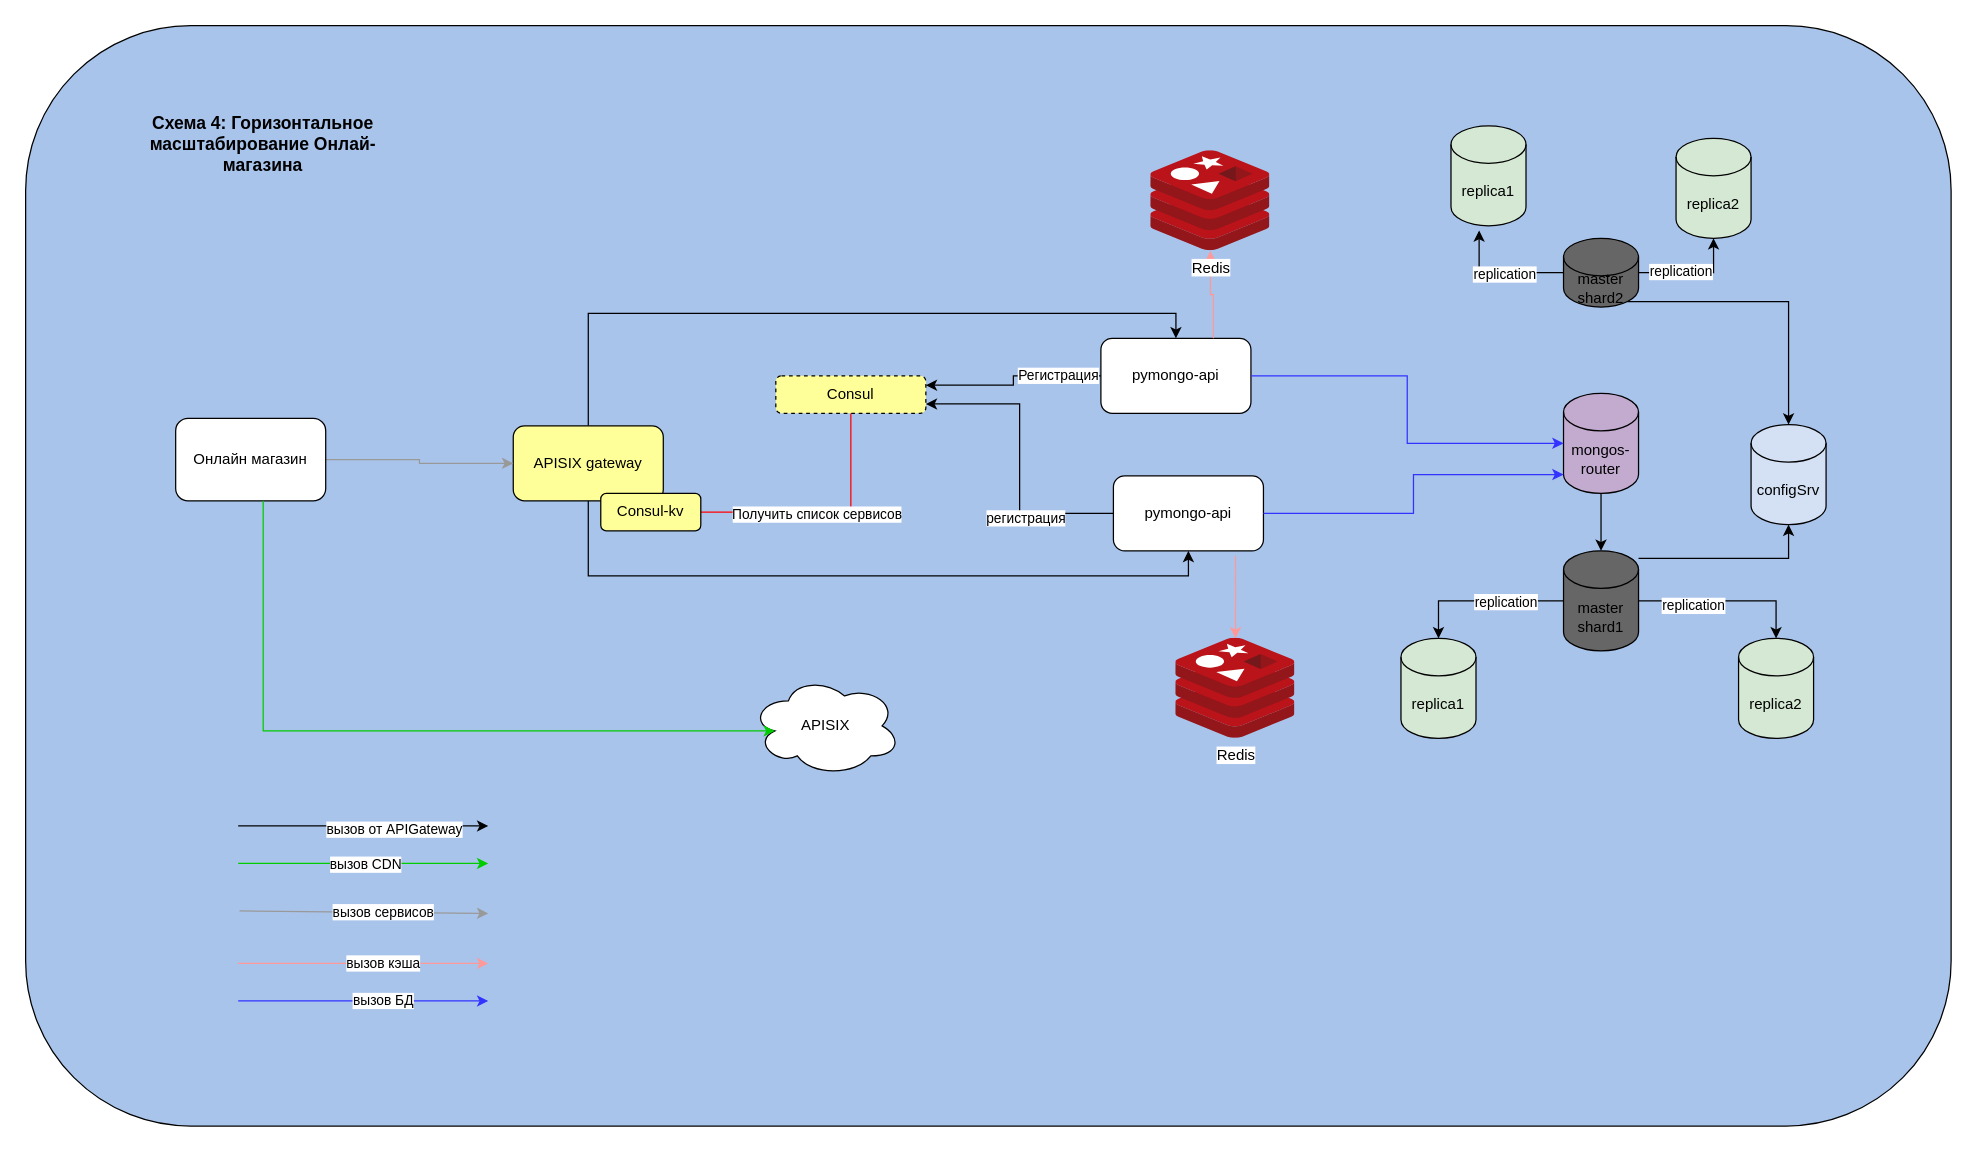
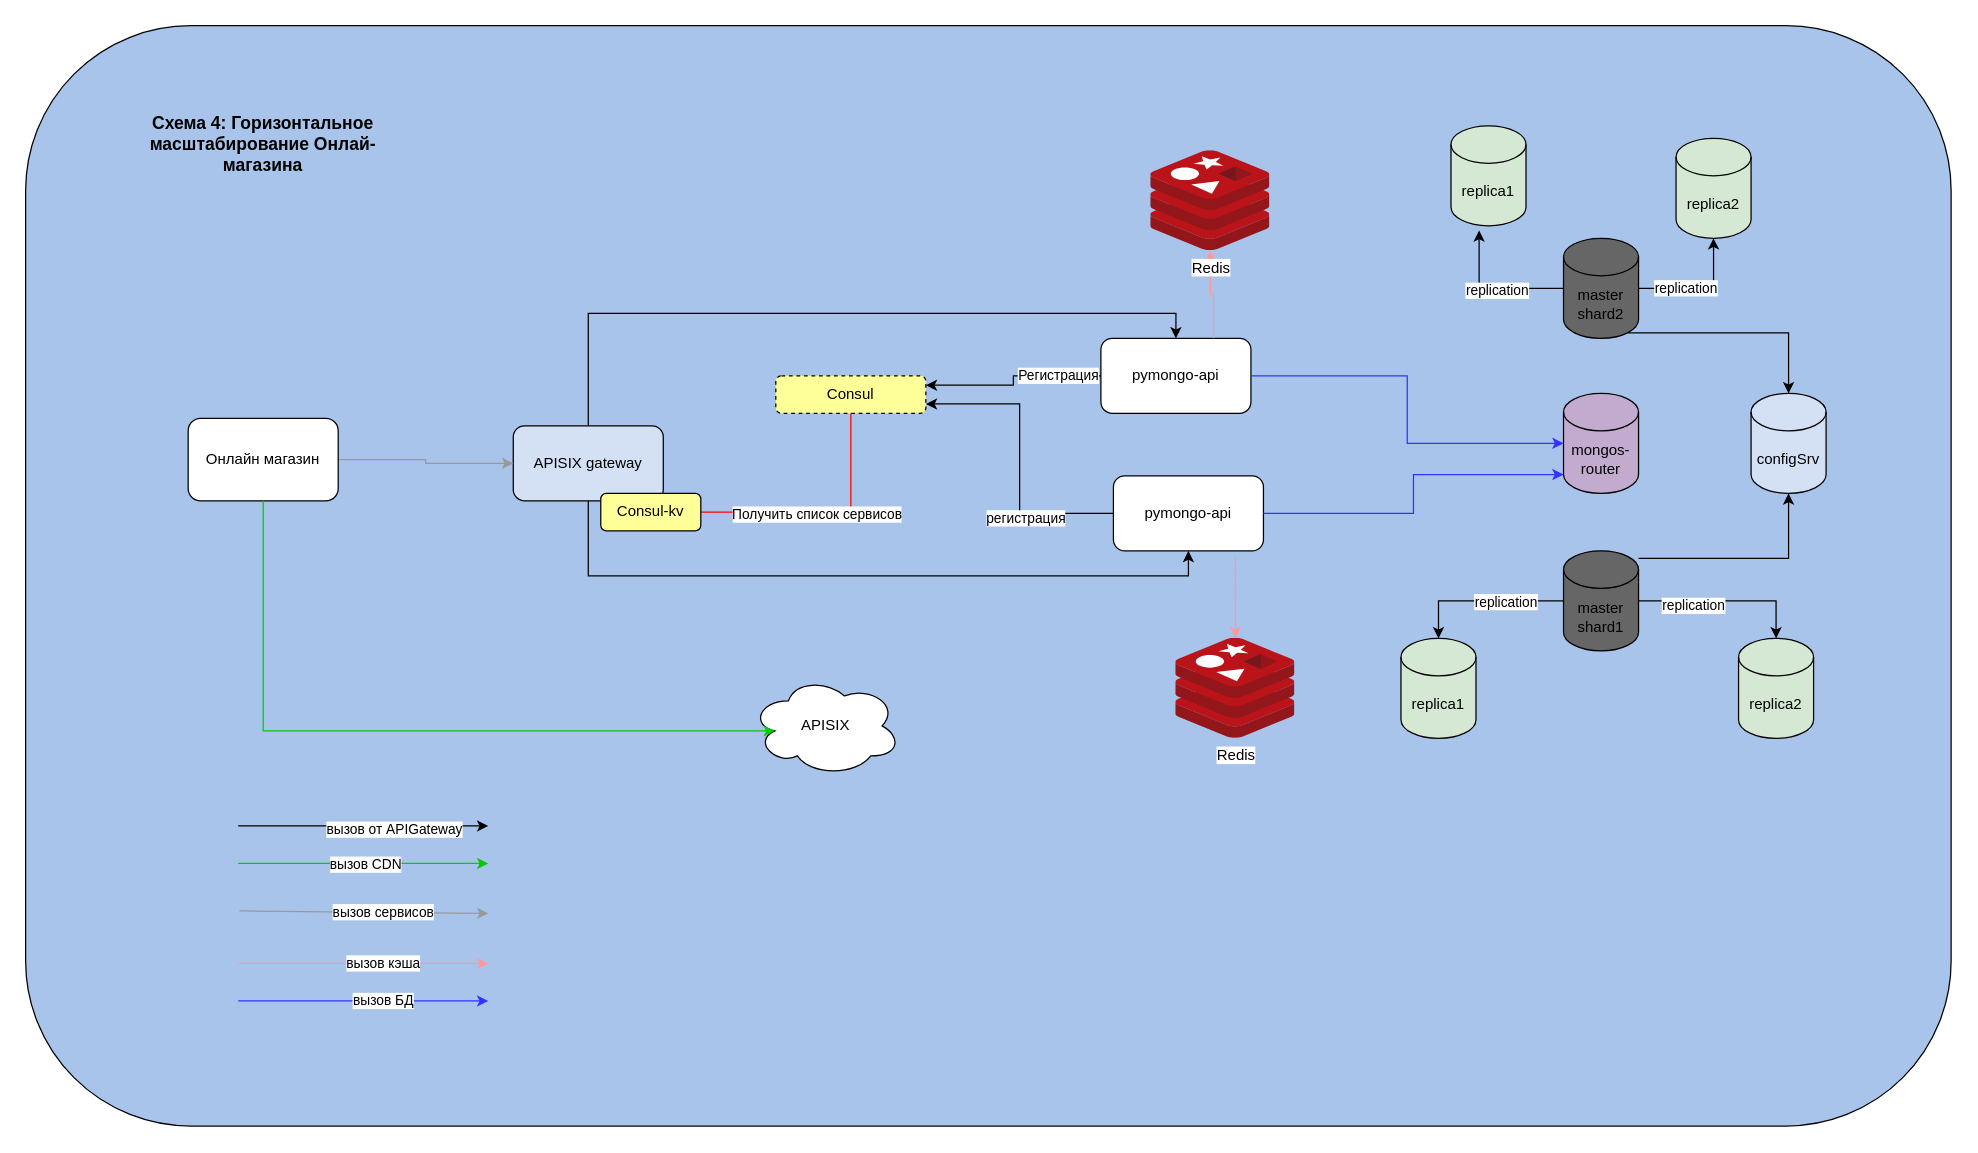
  <mxCell id="0" />
  <mxCell id="1" parent="0" />
  <mxCell id="2" value="" style="rounded=1;whiteSpace=wrap;html=1;fillColor=#A9C4EB;" parent="1" vertex="1"><mxGeometry x="20" y="20" width="1540" height="880" as="geometry" /></mxCell>
- <mxCell id="3" value="configSrv" style="shape=cylinder3;whiteSpace=wrap;html=1;boundedLbl=1;backgroundOutline=1;size=15;fillColor=#D4E1F5;" parent="1" vertex="1"><mxGeometry x="1400" y="339" width="60" height="80" as="geometry" /></mxCell>
+ <mxCell id="3" value="configSrv" style="shape=cylinder3;whiteSpace=wrap;html=1;boundedLbl=1;backgroundOutline=1;size=15;fillColor=#D4E1F5;" parent="1" vertex="1"><mxGeometry x="1400" y="314" width="60" height="80" as="geometry" /></mxCell>
  <mxCell id="4" value="pymongo-api" style="rounded=1;whiteSpace=wrap;html=1;" parent="1" vertex="1"><mxGeometry x="880" y="270" width="120" height="60" as="geometry" /></mxCell>
- <mxCell id="5" style="edgeStyle=orthogonalEdgeStyle;rounded=0;orthogonalLoop=1;jettySize=auto;html=1;exitX=0.5;exitY=1;exitDx=0;exitDy=0;exitPerimeter=0;" parent="1" source="6" target="7" edge="1"><mxGeometry relative="1" as="geometry" /></mxCell>
  <mxCell id="6" value="mongos-router" style="shape=cylinder3;whiteSpace=wrap;html=1;boundedLbl=1;backgroundOutline=1;size=15;fillColor=#C3ABD0;" parent="1" vertex="1"><mxGeometry x="1250" y="314" width="60" height="80" as="geometry" /></mxCell>
  <mxCell id="7" value="master&lt;br&gt;shard1" style="shape=cylinder3;whiteSpace=wrap;html=1;boundedLbl=1;backgroundOutline=1;size=15;fillColor=#666666;" parent="1" vertex="1"><mxGeometry x="1250" y="440" width="60" height="80" as="geometry" /></mxCell>
  <mxCell id="8" style="edgeStyle=orthogonalEdgeStyle;rounded=0;orthogonalLoop=1;jettySize=auto;html=1;entryX=0.5;entryY=1;entryDx=0;entryDy=0;entryPerimeter=0;exitX=1;exitY=0.075;exitDx=0;exitDy=0;exitPerimeter=0;" parent="1" source="7" target="3" edge="1"><mxGeometry relative="1" as="geometry" /></mxCell>
  <mxCell id="9" style="edgeStyle=orthogonalEdgeStyle;rounded=0;orthogonalLoop=1;jettySize=auto;html=1;entryX=0.5;entryY=0;entryDx=0;entryDy=0;entryPerimeter=0;exitX=0.855;exitY=1;exitDx=0;exitDy=-4.35;exitPerimeter=0;" parent="1" source="23" target="3" edge="1"><mxGeometry relative="1" as="geometry" /></mxCell>
  <mxCell id="10" value="&lt;font style=&quot;font-size: 14px;&quot;&gt;Схема 4: Горизонтальное масштабирование Онлай-магазина&lt;/font&gt;" style="text;html=1;align=center;verticalAlign=middle;whiteSpace=wrap;rounded=0;fontStyle=1" parent="1" vertex="1"><mxGeometry x="110" y="100" width="200" height="30" as="geometry" /></mxCell>
  <mxCell id="11" value="replica1" style="shape=cylinder3;whiteSpace=wrap;html=1;boundedLbl=1;backgroundOutline=1;size=15;fillColor=#D5E8D4;" parent="1" vertex="1"><mxGeometry x="1120" y="510" width="60" height="80" as="geometry" /></mxCell>
  <mxCell id="12" value="replica2" style="shape=cylinder3;whiteSpace=wrap;html=1;boundedLbl=1;backgroundOutline=1;size=15;fillColor=#D5E8D4;" parent="1" vertex="1"><mxGeometry x="1390" y="510" width="60" height="80" as="geometry" /></mxCell>
  <mxCell id="13" style="edgeStyle=orthogonalEdgeStyle;rounded=0;orthogonalLoop=1;jettySize=auto;html=1;entryX=0.5;entryY=0;entryDx=0;entryDy=0;entryPerimeter=0;" parent="1" source="7" target="11" edge="1"><mxGeometry relative="1" as="geometry" /></mxCell>
  <mxCell id="14" value="replication" style="edgeLabel;html=1;align=center;verticalAlign=middle;resizable=0;points=[];" parent="13" vertex="1" connectable="0"><mxGeometry x="-0.271" relative="1" as="geometry"><mxPoint as="offset" /></mxGeometry></mxCell>
  <mxCell id="15" style="edgeStyle=orthogonalEdgeStyle;rounded=0;orthogonalLoop=1;jettySize=auto;html=1;entryX=0.5;entryY=0;entryDx=0;entryDy=0;entryPerimeter=0;" parent="1" source="7" target="12" edge="1"><mxGeometry relative="1" as="geometry" /></mxCell>
  <mxCell id="16" value="replication" style="edgeLabel;html=1;align=center;verticalAlign=middle;resizable=0;points=[];" parent="15" vertex="1" connectable="0"><mxGeometry x="-0.383" y="-3" relative="1" as="geometry"><mxPoint as="offset" /></mxGeometry></mxCell>
  <mxCell id="17" value="replica2" style="shape=cylinder3;whiteSpace=wrap;html=1;boundedLbl=1;backgroundOutline=1;size=15;fillColor=#D5E8D4;" parent="1" vertex="1"><mxGeometry x="1340" y="110" width="60" height="80" as="geometry" /></mxCell>
  <mxCell id="18" value="replica1" style="shape=cylinder3;whiteSpace=wrap;html=1;boundedLbl=1;backgroundOutline=1;size=15;fillColor=#D5E8D4;" parent="1" vertex="1"><mxGeometry x="1160" y="100" width="60" height="80" as="geometry" /></mxCell>
  <mxCell id="19" style="edgeStyle=orthogonalEdgeStyle;rounded=0;orthogonalLoop=1;jettySize=auto;html=1;entryX=0.375;entryY=1.046;entryDx=0;entryDy=0;entryPerimeter=0;" parent="1" source="23" target="18" edge="1"><mxGeometry relative="1" as="geometry" /></mxCell>
  <mxCell id="20" value="replication" style="edgeLabel;html=1;align=center;verticalAlign=middle;resizable=0;points=[];" parent="19" vertex="1" connectable="0"><mxGeometry x="-0.057" y="1" relative="1" as="geometry"><mxPoint as="offset" /></mxGeometry></mxCell>
  <mxCell id="21" style="edgeStyle=orthogonalEdgeStyle;rounded=0;orthogonalLoop=1;jettySize=auto;html=1;entryX=0.5;entryY=1;entryDx=0;entryDy=0;entryPerimeter=0;" parent="1" source="23" target="17" edge="1"><mxGeometry relative="1" as="geometry" /></mxCell>
  <mxCell id="22" value="replication" style="edgeLabel;html=1;align=center;verticalAlign=middle;resizable=0;points=[];" parent="21" vertex="1" connectable="0"><mxGeometry x="-0.256" y="1" relative="1" as="geometry"><mxPoint as="offset" /></mxGeometry></mxCell>
- <mxCell id="23" value="master&lt;br&gt;shard2" style="shape=cylinder3;whiteSpace=wrap;html=1;boundedLbl=1;backgroundOutline=1;size=15;fillColor=#666666;" parent="1" vertex="1"><mxGeometry x="1250" y="190" width="60" height="55" as="geometry" /></mxCell>
+ <mxCell id="23" value="master&lt;br&gt;shard2" style="shape=cylinder3;whiteSpace=wrap;html=1;boundedLbl=1;backgroundOutline=1;size=15;fillColor=#666666;" parent="1" vertex="1"><mxGeometry x="1250" y="190" width="60" height="80" as="geometry" /></mxCell>
  <mxCell id="24" value="" style="edgeStyle=orthogonalEdgeStyle;rounded=0;orthogonalLoop=1;jettySize=auto;html=1;exitX=0.75;exitY=0;exitDx=0;exitDy=0;strokeColor=#FF9999;" parent="1" source="4" target="25" edge="1"><mxGeometry relative="1" as="geometry"><mxPoint x="1050" y="354" as="sourcePoint" /><mxPoint x="1250" y="354" as="targetPoint" /></mxGeometry></mxCell>
  <mxCell id="25" value="Redis" style="image;sketch=0;aspect=fixed;html=1;points=[];align=center;fontSize=12;image=img/lib/mscae/Cache_Redis_Product.svg;" parent="1" vertex="1"><mxGeometry x="920" y="120" width="95.24" height="80" as="geometry" /></mxCell>
  <mxCell id="26" value="" style="edgeStyle=orthogonalEdgeStyle;rounded=0;orthogonalLoop=1;jettySize=auto;html=1;entryX=1;entryY=0.75;entryDx=0;entryDy=0;" parent="1" source="28" target="35" edge="1"><mxGeometry relative="1" as="geometry" /></mxCell>
  <mxCell id="27" value="регистрация" style="edgeLabel;html=1;align=center;verticalAlign=middle;resizable=0;points=[];" parent="26" vertex="1" connectable="0"><mxGeometry x="-0.405" y="3" relative="1" as="geometry"><mxPoint as="offset" /></mxGeometry></mxCell>
  <mxCell id="28" value="pymongo-api" style="rounded=1;whiteSpace=wrap;html=1;" parent="1" vertex="1"><mxGeometry x="890" y="380" width="120" height="60" as="geometry" /></mxCell>
  <mxCell id="29" style="edgeStyle=orthogonalEdgeStyle;rounded=0;orthogonalLoop=1;jettySize=auto;html=1;entryX=0.5;entryY=0;entryDx=0;entryDy=0;exitX=0.5;exitY=0;exitDx=0;exitDy=0;strokeColor=#000000;" parent="1" source="31" target="4" edge="1"><mxGeometry relative="1" as="geometry" /></mxCell>
  <mxCell id="30" style="edgeStyle=orthogonalEdgeStyle;rounded=0;orthogonalLoop=1;jettySize=auto;html=1;entryX=0.5;entryY=1;entryDx=0;entryDy=0;strokeColor=#000000;" parent="1" source="31" target="28" edge="1"><mxGeometry relative="1" as="geometry"><Array as="points"><mxPoint x="470" y="460" /><mxPoint x="950" y="460" /></Array></mxGeometry></mxCell>
- <mxCell id="31" value="APISIX gateway" style="rounded=1;whiteSpace=wrap;html=1;fillColor=#FFFF99;" parent="1" vertex="1"><mxGeometry x="410" y="340" width="120" height="60" as="geometry" /></mxCell>
+ <mxCell id="31" value="APISIX gateway" style="rounded=1;whiteSpace=wrap;html=1;fillColor=#d4e1f5;" parent="1" vertex="1"><mxGeometry x="410" y="340" width="120" height="60" as="geometry" /></mxCell>
  <mxCell id="32" style="edgeStyle=orthogonalEdgeStyle;rounded=0;orthogonalLoop=1;jettySize=auto;html=1;strokeColor=#FF0000;endArrow=none;" parent="1" source="34" target="35" edge="1"><mxGeometry relative="1" as="geometry"><Array as="points"><mxPoint x="680" y="409" /></Array></mxGeometry></mxCell>
  <mxCell id="33" value="Получить список сервисов" style="edgeLabel;html=1;align=center;verticalAlign=middle;resizable=0;points=[];" parent="32" vertex="1" connectable="0"><mxGeometry x="-0.079" y="-1" relative="1" as="geometry"><mxPoint as="offset" /></mxGeometry></mxCell>
  <mxCell id="34" value="Consul-kv" style="rounded=1;whiteSpace=wrap;html=1;fillColor=#FFFF99;" parent="1" vertex="1"><mxGeometry x="480" y="394" width="80" height="30" as="geometry" /></mxCell>
  <mxCell id="35" value="Consul" style="rounded=1;whiteSpace=wrap;html=1;fillColor=#FFFF99;dashed=1;" parent="1" vertex="1"><mxGeometry x="620" y="300" width="120" height="30" as="geometry" /></mxCell>
  <mxCell id="36" style="edgeStyle=orthogonalEdgeStyle;rounded=0;orthogonalLoop=1;jettySize=auto;html=1;entryX=1;entryY=0.25;entryDx=0;entryDy=0;" parent="1" source="4" target="35" edge="1"><mxGeometry relative="1" as="geometry" /></mxCell>
  <mxCell id="37" value="Регистрация" style="edgeLabel;html=1;align=center;verticalAlign=middle;resizable=0;points=[];" parent="36" vertex="1" connectable="0"><mxGeometry x="-0.528" y="-1" relative="1" as="geometry"><mxPoint as="offset" /></mxGeometry></mxCell>
  <mxCell id="38" value="" style="edgeStyle=orthogonalEdgeStyle;rounded=0;orthogonalLoop=1;jettySize=auto;html=1;strokeColor=#FF9999;exitX=0.814;exitY=1.064;exitDx=0;exitDy=0;exitPerimeter=0;" parent="1" source="28" target="39" edge="1"><mxGeometry relative="1" as="geometry"><mxPoint x="1010" y="410" as="sourcePoint" /><mxPoint x="1128" y="355" as="targetPoint" /></mxGeometry></mxCell>
  <mxCell id="39" value="Redis" style="image;sketch=0;aspect=fixed;html=1;points=[];align=center;fontSize=12;image=img/lib/mscae/Cache_Redis_Product.svg;" parent="1" vertex="1"><mxGeometry x="940" y="510" width="95.24" height="80" as="geometry" /></mxCell>
  <mxCell id="40" value="APISIX" style="ellipse;shape=cloud;whiteSpace=wrap;html=1;" vertex="1" parent="1"><mxGeometry x="600" y="540" width="120" height="80" as="geometry" /></mxCell>
  <mxCell id="41" style="edgeStyle=orthogonalEdgeStyle;rounded=0;orthogonalLoop=1;jettySize=auto;html=1;entryX=0;entryY=0.5;entryDx=0;entryDy=0;strokeColor=#999999;" edge="1" parent="1" source="42" target="31"><mxGeometry relative="1" as="geometry" /></mxCell>
- <mxCell id="42" value="Онлайн магазин" style="rounded=1;whiteSpace=wrap;html=1;" vertex="1" parent="1"><mxGeometry x="140" y="334" width="120" height="66" as="geometry" /></mxCell>
+ <mxCell id="42" value="Онлайн магазин" style="rounded=1;whiteSpace=wrap;html=1;" vertex="1" parent="1"><mxGeometry x="150" y="334" width="120" height="66" as="geometry" /></mxCell>
  <mxCell id="43" style="edgeStyle=orthogonalEdgeStyle;rounded=0;orthogonalLoop=1;jettySize=auto;html=1;entryX=0.16;entryY=0.55;entryDx=0;entryDy=0;entryPerimeter=0;strokeColor=#00CC00;" edge="1" parent="1" source="42" target="40"><mxGeometry relative="1" as="geometry"><Array as="points"><mxPoint x="210" y="584" /></Array></mxGeometry></mxCell>
  <mxCell id="44" value="" style="endArrow=classic;html=1;rounded=0;strokeColor=#00CC00;" edge="1" parent="1"><mxGeometry width="50" height="50" relative="1" as="geometry"><mxPoint x="190" y="690" as="sourcePoint" /><mxPoint x="390" y="690" as="targetPoint" /></mxGeometry></mxCell>
  <mxCell id="45" value="вызов CDN" style="edgeLabel;html=1;align=center;verticalAlign=middle;resizable=0;points=[];" vertex="1" connectable="0" parent="44"><mxGeometry x="0.013" relative="1" as="geometry"><mxPoint as="offset" /></mxGeometry></mxCell>
  <mxCell id="46" value="" style="endArrow=classic;html=1;rounded=0;strokeColor=#999999;" edge="1" parent="1"><mxGeometry width="50" height="50" relative="1" as="geometry"><mxPoint x="191" y="728" as="sourcePoint" /><mxPoint x="390" y="730" as="targetPoint" /></mxGeometry></mxCell>
  <mxCell id="47" value="вызов сервисов" style="edgeLabel;html=1;align=center;verticalAlign=middle;resizable=0;points=[];" vertex="1" connectable="0" parent="46"><mxGeometry x="0.146" y="1" relative="1" as="geometry"><mxPoint as="offset" /></mxGeometry></mxCell>
  <mxCell id="48" value="" style="endArrow=classic;html=1;rounded=0;strokeColor=#FF9999;" edge="1" parent="1"><mxGeometry width="50" height="50" relative="1" as="geometry"><mxPoint x="190" y="770" as="sourcePoint" /><mxPoint x="390" y="770" as="targetPoint" /></mxGeometry></mxCell>
  <mxCell id="49" value="вызов кэша" style="edgeLabel;html=1;align=center;verticalAlign=middle;resizable=0;points=[];" vertex="1" connectable="0" parent="48"><mxGeometry x="0.146" y="1" relative="1" as="geometry"><mxPoint as="offset" /></mxGeometry></mxCell>
  <mxCell id="50" value="" style="endArrow=classic;html=1;rounded=0;" edge="1" parent="1"><mxGeometry width="50" height="50" relative="1" as="geometry"><mxPoint x="190" y="660" as="sourcePoint" /><mxPoint x="390" y="660" as="targetPoint" /></mxGeometry></mxCell>
  <mxCell id="51" value="вызов от APIGateway" style="edgeLabel;html=1;align=center;verticalAlign=middle;resizable=0;points=[];" vertex="1" connectable="0" parent="50"><mxGeometry x="0.24" y="-2" relative="1" as="geometry"><mxPoint as="offset" /></mxGeometry></mxCell>
  <mxCell id="52" style="edgeStyle=orthogonalEdgeStyle;rounded=0;orthogonalLoop=1;jettySize=auto;html=1;entryX=0;entryY=0.5;entryDx=0;entryDy=0;entryPerimeter=0;strokeColor=#3333FF;" edge="1" parent="1" source="4" target="6"><mxGeometry relative="1" as="geometry" /></mxCell>
  <mxCell id="53" style="edgeStyle=orthogonalEdgeStyle;rounded=0;orthogonalLoop=1;jettySize=auto;html=1;entryX=0;entryY=1;entryDx=0;entryDy=-15;entryPerimeter=0;fillColor=#3333FF;strokeColor=#3333FF;" edge="1" parent="1" source="28" target="6"><mxGeometry relative="1" as="geometry" /></mxCell>
  <mxCell id="54" value="" style="endArrow=classic;html=1;rounded=0;strokeColor=#3333FF;" edge="1" parent="1"><mxGeometry width="50" height="50" relative="1" as="geometry"><mxPoint x="190" y="800" as="sourcePoint" /><mxPoint x="390" y="800" as="targetPoint" /></mxGeometry></mxCell>
  <mxCell id="55" value="вызов БД" style="edgeLabel;html=1;align=center;verticalAlign=middle;resizable=0;points=[];" vertex="1" connectable="0" parent="54"><mxGeometry x="0.146" y="1" relative="1" as="geometry"><mxPoint as="offset" /></mxGeometry></mxCell>
